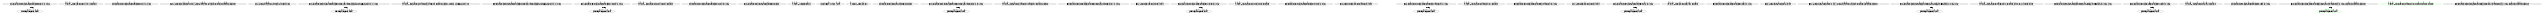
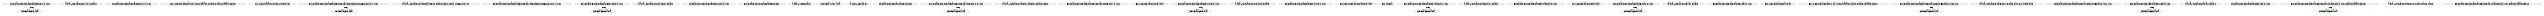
  digraph {
    node [cluster="Humanizer.Tests.TimeSpanHumanizeTests.NoTime()" file="TimeSpanHumanizeTests.cs" span="0-0"]
    edge [color=darkseagreen4 style=dashed]
    n1 [cluster="Humanizer.Tests.TimeSpanHumanizeTests.Hours(int, string)" label="Entry Humanizer.Tests.TimeSpanHumanizeTests.Hours(int, string)" span="34-34"]
    n2 [cluster="Humanizer.Tests.TimeSpanHumanizeTests.Hours(int, string)" label="Assert.Equal(expected, actual)" span="37-37"]
    n3 [cluster="Humanizer.Tests.TimeSpanHumanizeTests.Hours(int, string)" label="var actual = TimeSpan.FromHours(hours).Humanize()" span="36-36"]
    n4 [cluster="Humanizer.Tests.TimeSpanHumanizeTests.Hours(int, string)" label="Exit Humanizer.Tests.TimeSpanHumanizeTests.Hours(int, string)" span="34-34"]
    n5 [cluster="System.TimeSpan.Humanize(int, System.Globalization.CultureInfo, Humanizer.Localisation.TimeUnit)" label="Entry System.TimeSpan.Humanize(int, System.Globalization.CultureInfo, Humanizer.Localisation.TimeUnit)" span="23-23"]
    n6 [cluster="System.Globalization.CultureInfo.CultureInfo(string)" label="Entry System.Globalization.CultureInfo.CultureInfo(string)"]
    n7 [cluster="Humanizer.Tests.TimeSpanHumanizeTests.TimeSpanWithPrecisionAndCountingEmptyUnits(int, int, string)" label="Entry Humanizer.Tests.TimeSpanHumanizeTests.TimeSpanWithPrecisionAndCountingEmptyUnits(int, int, string)" span="155-155"]
    n8 [cluster="Humanizer.Tests.TimeSpanHumanizeTests.TimeSpanWithPrecisionAndCountingEmptyUnits(int, int, string)" label="Assert.Equal(expected, actual)" span="158-158"]
    n9 [cluster="Humanizer.Tests.TimeSpanHumanizeTests.TimeSpanWithPrecisionAndCountingEmptyUnits(int, int, string)" label="var actual = TimeSpan.FromMilliseconds(milliseconds).Humanize(precision: precision, countEmptyUnits: true)" span="157-157"]
    n10 [cluster="Humanizer.Tests.TimeSpanHumanizeTests.TimeSpanWithPrecisionAndCountingEmptyUnits(int, int, string)" label="Exit Humanizer.Tests.TimeSpanHumanizeTests.TimeSpanWithPrecisionAndCountingEmptyUnits(int, int, string)" span="155-155"]
    n11 [cluster="Humanizer.Tests.TimeSpanHumanizeTests.Seconds(int, string)" label="Entry Humanizer.Tests.TimeSpanHumanizeTests.Seconds(int, string)" span="54-54"]
    n12 [cluster="Humanizer.Tests.TimeSpanHumanizeTests.Seconds(int, string)" label="Assert.Equal(expected, actual)" span="57-57"]
    n13 [cluster="Humanizer.Tests.TimeSpanHumanizeTests.Seconds(int, string)" label="var actual = TimeSpan.FromSeconds(seconds).Humanize()" span="56-56"]
    n14 [cluster="Humanizer.Tests.TimeSpanHumanizeTests.Seconds(int, string)" label="Exit Humanizer.Tests.TimeSpanHumanizeTests.Seconds(int, string)" span="54-54"]
    n15 [label="Entry Humanizer.Tests.TimeSpanHumanizeTests.NoTime()" span="162-162"]
    n16 [label="var actual = noTime.Humanize()" span="165-165"]
    n17 [label="Seconds.Equal(''no time'', actual)" span="166-166"]
    n18 [label="var noTime = TimeSpan.Zero" span="164-164"]
    n19 [label="Exit Humanizer.Tests.TimeSpanWithPrecesion.NoTime()" span="162-162"]
    n20 [cluster="Humanizer.Tests.TimeSpanHumanizeTests.TimeSpanWithPrecesion(int, int, string)" label="Entry Humanizer.Tests.TimeSpanHumanizeTests.TimeSpanWithPrecesion(int, int, string)" span="113-113"]
    n21 [cluster="Humanizer.Tests.TimeSpanHumanizeTests.TimeSpanWithPrecesion(int, int, string)" label="Assert.Equal(expected, actual)" span="116-116"]
    n22 [cluster="Humanizer.Tests.TimeSpanHumanizeTests.TimeSpanWithPrecesion(int, int, string)" label="var actual = TimeSpan.FromMilliseconds(milliseconds).Humanize(precesion)" span="115-115"]
    n23 [cluster="Humanizer.Tests.TimeSpanHumanizeTests.TimeSpanWithPrecesion(int, int, string)" label="Exit Humanizer.Tests.TimeSpanHumanizeTests.TimeSpanWithPrecesion(int, int, string)" span="113-113"]
    n24 [cluster="System.TimeSpan.FromMinutes(double)" label="Entry System.TimeSpan.FromMinutes(double)"]
    n25 [cluster="Humanizer.Tests.TimeSpanHumanizeTests.Minutes(int, string)" label="Entry Humanizer.Tests.TimeSpanHumanizeTests.Minutes(int, string)" span="43-43"]
    n26 [cluster="Humanizer.Tests.TimeSpanHumanizeTests.Minutes(int, string)" label="Assert.Equal(expected, actual)" span="46-46"]
    n27 [cluster="Humanizer.Tests.TimeSpanHumanizeTests.Minutes(int, string)" label="var actual = TimeSpan.FromMinutes(minutes).Humanize()" span="45-45"]
    n28 [cluster="Humanizer.Tests.TimeSpanHumanizeTests.Minutes(int, string)" label="Exit Humanizer.Tests.TimeSpanHumanizeTests.Minutes(int, string)" span="43-43"]
    n29 [cluster="System.TimeSpan.FromMilliseconds(double)" label="Entry TimeUnit.TimeSpan.FromMilliseconds(double)"]
+   n30 [cluster="Unk.Equal" label="Entry Unk.Equal" span=""]
    n31 [cluster="Humanizer.Tests.TimeSpanHumanizeTests.Milliseconds(int, string)" label="Entry Humanizer.Tests.TimeSpanHumanizeTests.Milliseconds(int, string)" span="65-65"]
    n32 [cluster="Humanizer.Tests.TimeSpanHumanizeTests.Milliseconds(int, string)" label="Assert.Equal(expected, actual)" span="68-68"]
    n33 [cluster="Humanizer.Tests.TimeSpanHumanizeTests.Milliseconds(int, string)" label="var actual = TimeSpan.FromMilliseconds(ms).Humanize()" span="67-67"]
    n34 [cluster="Humanizer.Tests.TimeSpanHumanizeTests.Milliseconds(int, string)" label="Exit Humanizer.Tests.TimeSpanHumanizeTests.Milliseconds(int, string)" span="65-65"]
    n35 [cluster="System.TimeSpan.FromSeconds(double)" label="Entry System.TimeSpan.FromSeconds(double)"]
    n36 [cluster="Humanizer.Tests.TimeSpanHumanizeTests.Days(int, string)" label="Entry Humanizer.Tests.TimeSpanHumanizeTests.Days(int, string)" span="25-25"]
    n37 [cluster="Humanizer.Tests.TimeSpanHumanizeTests.Days(int, string)" label="Assert.Equal(expected, actual)" span="28-28"]
    n38 [cluster="Humanizer.Tests.TimeSpanHumanizeTests.Days(int, string)" label="var actual = TimeSpan.FromDays(days).Humanize()" span="27-27"]
    n39 [cluster="Humanizer.Tests.TimeSpanHumanizeTests.Days(int, string)" label="Exit Humanizer.Tests.TimeSpanHumanizeTests.Days(int, string)" span="25-25"]
    n40 [cluster="System.TimeSpan.FromDays(double)" label="Entry System.TimeSpan.FromDays(double)"]
    n41 [cluster="System.TimeSpan.Humanize(int, bool, System.Globalization.CultureInfo, Humanizer.Localisation.TimeUnit)" label="Entry System.TimeSpan.Humanize(int, bool, System.Globalization.CultureInfo, Humanizer.Localisation.TimeUnit)" span="37-37"]
    n42 [cluster="Humanizer.Tests.TimeSpanHumanizeTests.CanSpecifyCultureExplicitly(int, string, string)" label="Entry Humanizer.Tests.TimeSpanHumanizeTests.CanSpecifyCultureExplicitly(int, string, string)" span="173-173"]
    n43 [cluster="Humanizer.Tests.TimeSpanHumanizeTests.CanSpecifyCultureExplicitly(int, string, string)" label="Assert.Equal(expected, actual)" span="176-176"]
    n44 [cluster="Humanizer.Tests.TimeSpanHumanizeTests.CanSpecifyCultureExplicitly(int, string, string)" label="var actual = TimeSpan.FromMilliseconds(ms).Humanize(culture: new CultureInfo(culture))" span="175-175"]
    n45 [cluster="Humanizer.Tests.TimeSpanHumanizeTests.CanSpecifyCultureExplicitly(int, string, string)" label="Exit Humanizer.Tests.TimeSpanHumanizeTests.CanSpecifyCultureExplicitly(int, string, string)" span="173-173"]
    n46 [cluster="Humanizer.Tests.TimeSpanHumanizeTests.Weeks(int, string)" label="Entry Humanizer.Tests.TimeSpanHumanizeTests.Weeks(int, string)" span="15-15"]
    n47 [cluster="Humanizer.Tests.TimeSpanHumanizeTests.Weeks(int, string)" label="Assert.Equal(expected, actual)" span="18-18"]
    n48 [cluster="Humanizer.Tests.TimeSpanHumanizeTests.Weeks(int, string)" label="var actual = TimeSpan.FromDays(days).Humanize()" span="17-17"]
    n49 [cluster="Humanizer.Tests.TimeSpanHumanizeTests.Weeks(int, string)" label="Exit Humanizer.Tests.TimeSpanHumanizeTests.Weeks(int, string)" span="15-15"]
    n50 [cluster="Humanizer.Tests.TimeSpanHumanizeTests.TimeSpanWithMaxTimeUnit(int, string, Humanizer.Localisation.TimeUnit)" label="Entry Humanizer.Tests.TimeSpanHumanizeTests.TimeSpanWithMaxTimeUnit(int, string, Humanizer.Localisation.TimeUnit)" span="77-77"]
    n51 [cluster="Humanizer.Tests.TimeSpanHumanizeTests.TimeSpanWithMaxTimeUnit(int, string, Humanizer.Localisation.TimeUnit)" color=green community=0 label="Assert.Equal(expected, actual)" prediction=1 span="80-80"]
    n52 [cluster="Humanizer.Tests.TimeSpanHumanizeTests.TimeSpanWithMaxTimeUnit(int, string, Humanizer.Localisation.TimeUnit)" color=green community=0 label="var actual = TimeSpan.FromMilliseconds(ms).Humanize(maxUnit: maxUnit)" prediction=0 span="79-79"]
    n53 [cluster="Humanizer.Tests.TimeSpanHumanizeTests.TimeSpanWithMaxTimeUnit(int, string, Humanizer.Localisation.TimeUnit)" label="Exit Humanizer.Tests.TimeSpanHumanizeTests.TimeSpanWithMaxTimeUnit(int, string, Humanizer.Localisation.TimeUnit)" span="77-77"]
    n1 -> n2 [label=string]
    n7 -> n8 [label=string]
    n11 -> n12 [label=string]
    n20 -> n21 [label=string]
    n25 -> n26 [label=string]
    n31 -> n32 [label=string]
    n36 -> n37 [label=string]
    n42 -> n43 [label=string]
    n46 -> n47 [label=string]
    n50 -> n51 [color=green label=string]
  }
